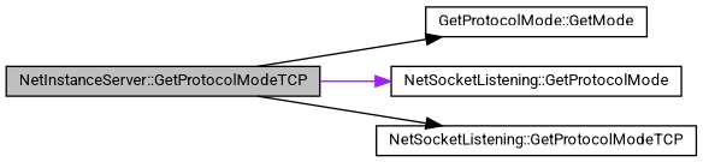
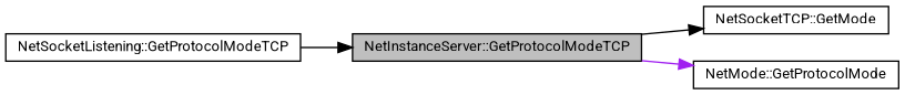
  digraph {
    fontname=Roboto
    rankdir=LR
    node [color=black fillcolor=white fontname=Roboto fontsize=10 shape=record style=filled]
    edge [color=black fontname=Roboto fontsize=10 labelfontname=FreeSans labelfontsize=10 style=solid]
    n1 [fillcolor=grey75 fontcolor=black height=0.2 label="NetInstanceServer::GetProtocolModeTCP" width=0.4]
-   n2 [height=0.2 label="GetProtocolMode::GetMode" width=0.4]
-   n3 [height=0.2 label="NetSocketListening::GetProtocolMode" width=0.4]
+   n2 [height=0.2 label="NetSocketTCP::GetMode" width=0.4]
+   n3 [height=0.2 label="NetMode::GetProtocolMode" width=0.4]
    n4 [height=0.2 label="NetSocketListening::GetProtocolModeTCP" width=0.4]
    n1 -> n2
    n1 -> n3 [color=purple]
-   n1 -> n4
+   n4 -> n1
  }
